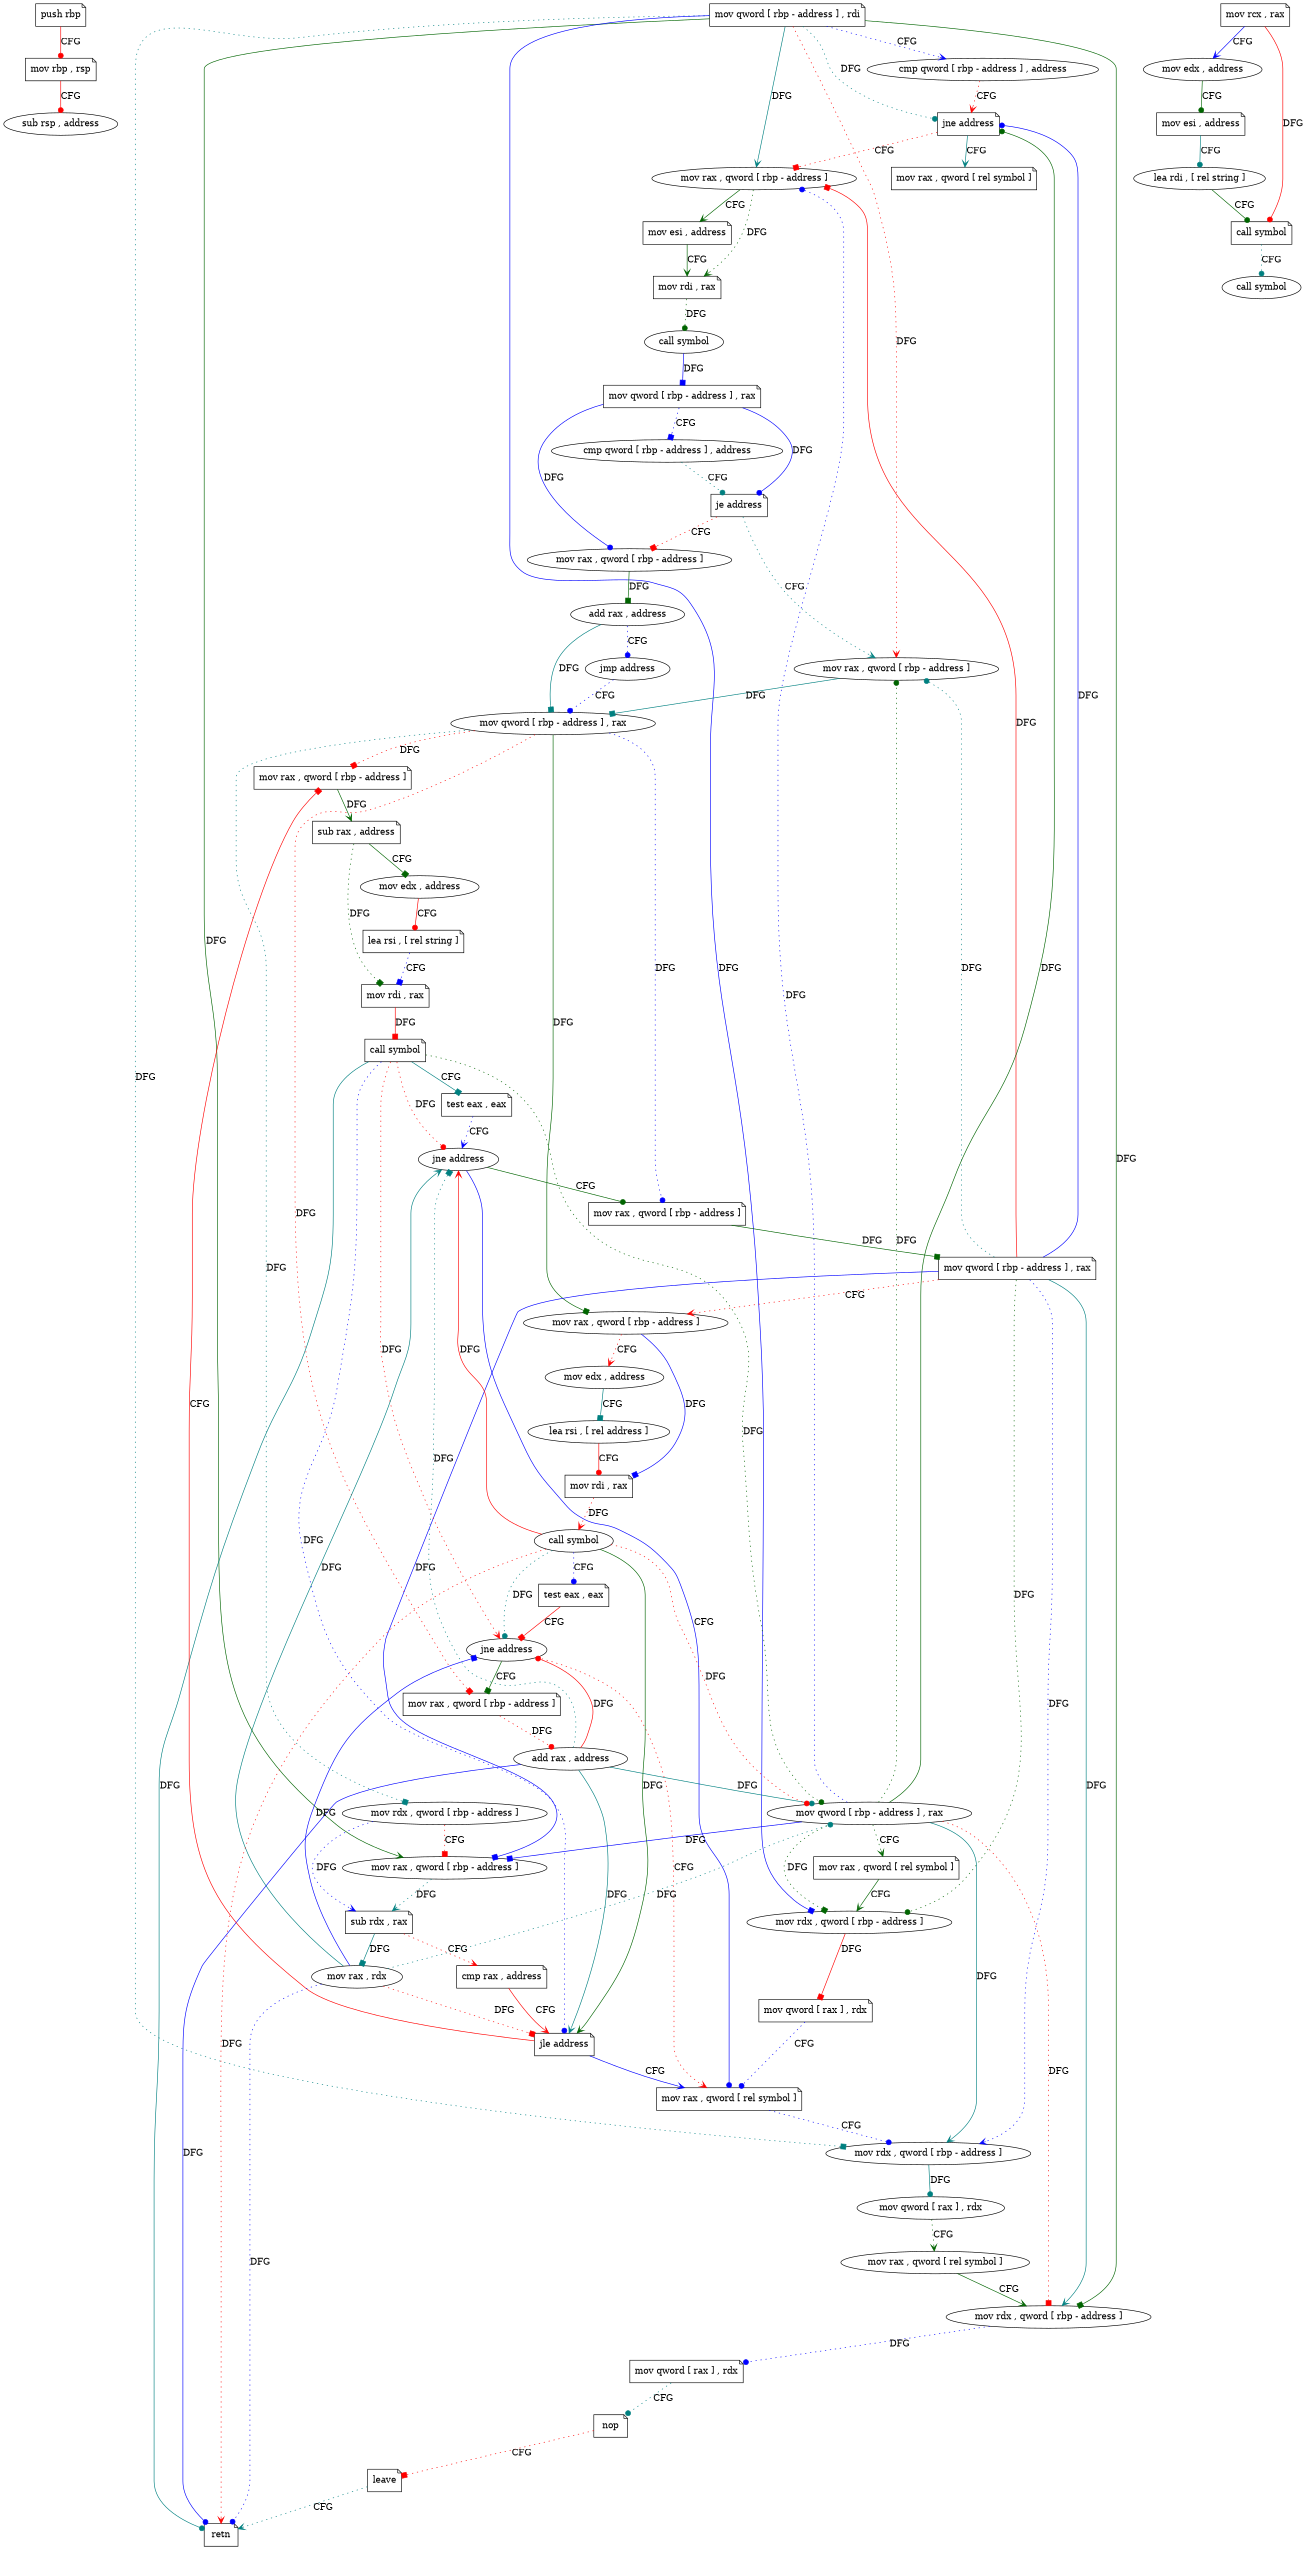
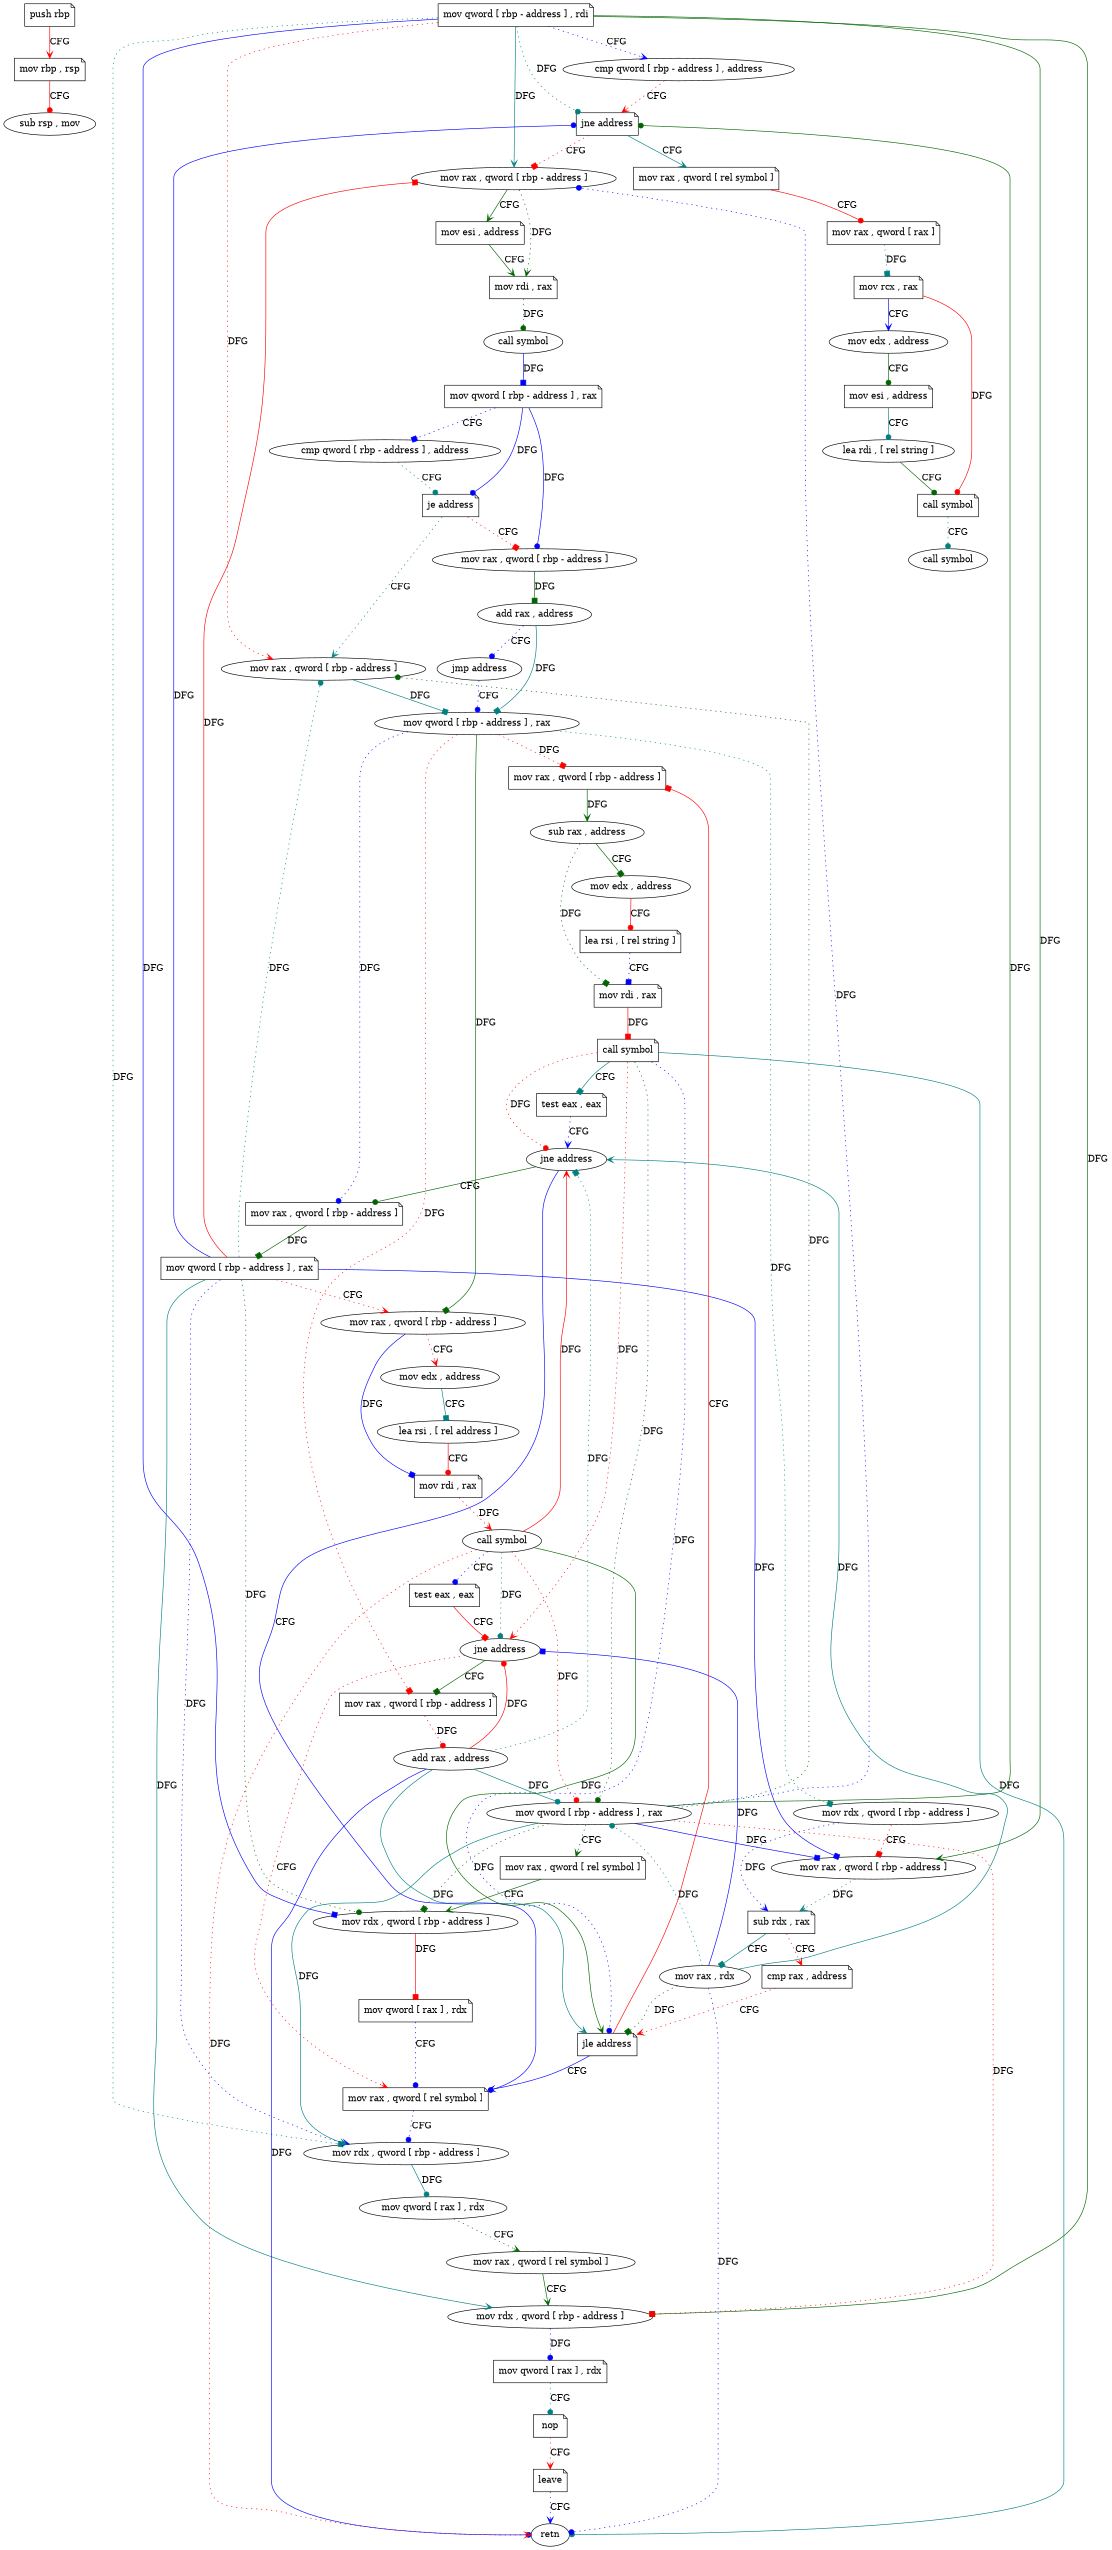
  digraph {
    node [shape=note]
    edge [arrowhead=dot color=red style=solid]
    n1 [label="push rbp"]
    n2 [label="mov rbp , rsp"]
-   n3 [label="sub rsp , address" shape=ellipse]
+   n3 [label="sub rsp , mov" shape=ellipse]
    n4 [label="mov qword [ rbp - address ] , rdi"]
    n5 [label="cmp qword [ rbp - address ] , address" shape=ellipse]
    n6 [label="jne address"]
    n7 [label="mov rax , qword [ rbp - address ]" shape=ellipse]
    n8 [label="mov rax , qword [ rbp - address ]" shape=ellipse]
    n9 [label="mov rdx , qword [ rbp - address ]" shape=ellipse]
    n10 [label="mov rdx , qword [ rbp - address ]" shape=ellipse]
    n11 [label="mov rax , qword [ rbp - address ]" shape=ellipse]
    n12 [label="mov rdx , qword [ rbp - address ]" shape=ellipse]
    n13 [label="mov rax , qword [ rel symbol ]"]
    n14 [label="mov esi , address"]
    n15 [label="mov rdi , rax"]
    n16 [label="mov qword [ rbp - address ] , rax" shape=ellipse]
    n17 [label="mov qword [ rax ] , rdx" shape=ellipse]
    n18 [label="mov qword [ rax ] , rdx"]
    n19 [label="sub rdx , rax"]
    n20 [label="mov qword [ rax ] , rdx"]
+   n21 [label="mov rax , qword [ rax ]"]
    n22 [label="call symbol" shape=ellipse]
    n23 [label="mov rcx , rax"]
    n24 [label="mov qword [ rbp - address ] , rax"]
    n25 [label="cmp qword [ rbp - address ] , address" shape=ellipse]
    n26 [label="je address"]
    n27 [label="mov rax , qword [ rbp - address ]" shape=ellipse]
    n28 [label="add rax , address" shape=ellipse]
    n29 [label="mov rax , qword [ rbp - address ]"]
    n30 [label="mov rax , qword [ rbp - address ]"]
    n31 [label="mov rdx , qword [ rbp - address ]" shape=ellipse]
    n32 [label="mov rax , qword [ rbp - address ]" shape=ellipse]
    n33 [label="mov rax , qword [ rbp - address ]"]
    n34 [label="jmp address" shape=ellipse]
    n35 [label="mov edx , address" shape=ellipse]
    n36 [label="call symbol"]
    n37 [label="mov esi , address"]
    n38 [label="call symbol" shape=ellipse]
    n39 [label="lea rdi , [ rel string ]" shape=ellipse]
-   n40 [label="sub rax , address"]
+   n40 [label="sub rax , address" shape=ellipse]
    n41 [label="mov qword [ rbp - address ] , rax"]
    n42 [label="mov edx , address" shape=ellipse]
    n43 [label="mov rdi , rax"]
    n44 [label="add rax , address" shape=ellipse]
    n45 [label="mov rax , qword [ rel symbol ]"]
    n46 [label="mov rax , qword [ rel symbol ]" shape=ellipse]
    n47 [label=nop]
    n48 [label=leave]
-   n49 [label=retn]
+   n49 [label=retn shape=ellipse]
    n50 [label="mov edx , address" shape=ellipse]
    n51 [label="mov rdi , rax"]
    n52 [label="lea rsi , [ rel string ]"]
    n53 [label="call symbol"]
    n54 [label="test eax , eax"]
    n55 [label="jne address" shape=ellipse]
    n56 [label="jle address"]
    n57 [label="jne address" shape=ellipse]
    n58 [label="mov qword [ rbp - address ] , rax" shape=ellipse]
    n59 [label="mov rax , qword [ rel symbol ]"]
    n60 [label="mov rax , rdx" shape=ellipse]
    n61 [label="cmp rax , address"]
    n62 [label="lea rsi , [ rel address ]" shape=ellipse]
    n63 [label="call symbol" shape=ellipse]
    n64 [label="test eax , eax"]
-   n1 -> n2 [label=CFG]
+   n1 -> n2 [arrowhead=vee label=CFG]
    n2 -> n3 [label=CFG]
    n4 -> n5 [arrowhead=vee color=blue label=CFG style=dotted]
    n4 -> n6 [color=teal label=DFG style=dotted]
    n4 -> n7 [arrowhead=vee color=teal label=DFG]
    n4 -> n8 [arrowhead=vee label=DFG style=dotted]
    n4 -> n9 [arrowhead=box color=teal label=DFG style=dotted]
    n4 -> n10 [arrowhead=box color=darkgreen label=DFG]
    n4 -> n11 [arrowhead=vee color=darkgreen label=DFG]
    n4 -> n12 [arrowhead=box color=blue label=DFG]
    n5 -> n6 [arrowhead=vee label=CFG style=dotted]
    n6 -> n7 [arrowhead=box label=CFG style=dotted]
    n6 -> n13 [arrowhead=vee color=teal label=CFG]
    n7 -> n14 [arrowhead=vee color=darkgreen label=CFG]
    n7 -> n15 [arrowhead=vee color=darkgreen label=DFG style=dotted]
    n8 -> n16 [arrowhead=box color=teal label=DFG]
    n9 -> n17 [color=teal label=DFG]
    n10 -> n18 [color=blue label=DFG style=dotted]
    n11 -> n19 [arrowhead=vee color=teal label=DFG style=dotted]
    n12 -> n20 [arrowhead=box label=DFG]
+   n13 -> n21 [label=CFG]
    n14 -> n15 [arrowhead=vee color=darkgreen label=CFG]
    n15 -> n22 [color=darkgreen label=DFG style=dotted]
    n16 -> n29 [arrowhead=box label=DFG style=dotted]
    n16 -> n30 [color=blue label=DFG style=dotted]
    n16 -> n31 [arrowhead=box color=teal label=DFG style=dotted]
    n16 -> n32 [arrowhead=box color=darkgreen label=DFG]
    n16 -> n33 [arrowhead=box label=DFG style=dotted]
    n17 -> n46 [arrowhead=vee color=darkgreen label=CFG style=dotted]
    n18 -> n47 [color=teal label=CFG style=dotted]
-   n19 -> n60 [arrowhead=box color=teal label=DFG]
+   n19 -> n60 [arrowhead=box color=teal label=CFG]
    n19 -> n61 [arrowhead=vee label=CFG style=dotted]
    n20 -> n45 [color=blue label=CFG style=dotted]
+   n21 -> n23 [arrowhead=box color=teal label=DFG style=dotted]
    n22 -> n24 [arrowhead=box color=blue label=DFG]
    n23 -> n35 [arrowhead=vee color=blue label=CFG]
    n23 -> n36 [label=DFG]
    n24 -> n25 [arrowhead=box color=blue label=CFG style=dotted]
    n24 -> n26 [color=blue label=DFG]
    n24 -> n27 [color=blue label=DFG]
    n25 -> n26 [color=teal label=CFG style=dotted]
    n26 -> n8 [arrowhead=vee color=teal label=CFG style=dotted]
    n26 -> n27 [arrowhead=box label=CFG style=dotted]
    n27 -> n28 [arrowhead=box color=darkgreen label=DFG]
    n28 -> n16 [arrowhead=box color=teal label=DFG]
    n28 -> n34 [color=blue label=CFG style=dotted]
    n29 -> n40 [arrowhead=vee color=darkgreen label=DFG]
    n30 -> n41 [arrowhead=box color=darkgreen label=DFG]
    n31 -> n11 [arrowhead=box label=CFG style=dotted]
    n31 -> n19 [arrowhead=vee color=blue label=DFG style=dotted]
    n32 -> n42 [arrowhead=vee label=CFG style=dotted]
    n32 -> n43 [arrowhead=box color=blue label=DFG]
    n33 -> n44 [label=DFG style=dotted]
    n34 -> n16 [color=blue label=CFG style=dotted]
    n35 -> n37 [color=darkgreen label=CFG]
    n36 -> n38 [color=teal label=CFG style=dotted]
    n37 -> n39 [color=teal label=CFG]
    n39 -> n36 [color=darkgreen label=CFG]
    n40 -> n50 [arrowhead=box color=darkgreen label=CFG]
    n40 -> n51 [arrowhead=box color=darkgreen label=DFG style=dotted]
    n41 -> n6 [color=blue label=DFG]
    n41 -> n7 [arrowhead=box label=DFG]
    n41 -> n8 [color=teal label=DFG style=dotted]
    n41 -> n9 [arrowhead=vee color=blue label=DFG style=dotted]
    n41 -> n10 [arrowhead=vee color=teal label=DFG]
    n41 -> n11 [arrowhead=box color=blue label=DFG]
    n41 -> n12 [color=darkgreen label=DFG style=dotted]
    n41 -> n32 [arrowhead=vee label=CFG style=dotted]
    n42 -> n62 [arrowhead=box color=teal label=CFG]
    n43 -> n63 [arrowhead=vee label=DFG style=dotted]
    n44 -> n49 [color=blue label=DFG]
    n44 -> n55 [arrowhead=box color=teal label=DFG style=dotted]
    n44 -> n56 [arrowhead=vee color=teal label=DFG]
    n44 -> n57 [label=DFG]
    n44 -> n58 [color=teal label=DFG]
    n45 -> n9 [color=blue label=CFG style=dotted]
    n46 -> n10 [arrowhead=vee color=darkgreen label=CFG]
-   n47 -> n48 [arrowhead=box label=CFG style=dotted]
-   n48 -> n49 [arrowhead=vee color=teal label=CFG style=dotted]
+   n47 -> n48 [arrowhead=vee label=CFG style=dotted]
+   n48 -> n49 [arrowhead=vee color=blue label=CFG style=dotted]
    n50 -> n52 [label=CFG]
    n51 -> n53 [arrowhead=box label=DFG]
    n52 -> n51 [arrowhead=box color=blue label=CFG style=dotted]
    n53 -> n49 [color=teal label=DFG]
    n53 -> n54 [arrowhead=box color=teal label=CFG]
    n53 -> n55 [label=DFG style=dotted]
    n53 -> n56 [color=blue label=DFG style=dotted]
    n53 -> n57 [arrowhead=vee label=DFG style=dotted]
    n53 -> n58 [color=darkgreen label=DFG style=dotted]
    n54 -> n55 [arrowhead=vee color=blue label=CFG style=dotted]
    n55 -> n30 [color=darkgreen label=CFG]
    n55 -> n45 [color=blue label=CFG]
    n56 -> n29 [arrowhead=box label=CFG]
    n56 -> n45 [arrowhead=vee color=blue label=CFG]
    n57 -> n33 [arrowhead=box color=darkgreen label=CFG]
    n57 -> n45 [arrowhead=vee label=CFG style=dotted]
    n58 -> n6 [color=darkgreen label=DFG]
    n58 -> n7 [color=blue label=DFG style=dotted]
    n58 -> n8 [color=darkgreen label=DFG style=dotted]
    n58 -> n9 [arrowhead=vee color=teal label=DFG]
    n58 -> n10 [arrowhead=box label=DFG style=dotted]
    n58 -> n11 [arrowhead=box color=blue label=DFG]
    n58 -> n12 [arrowhead=box color=darkgreen label=DFG style=dotted]
    n58 -> n59 [arrowhead=vee color=darkgreen label=CFG style=dotted]
    n59 -> n12 [arrowhead=vee color=darkgreen label=CFG]
    n60 -> n49 [color=blue label=DFG style=dotted]
    n60 -> n55 [arrowhead=vee color=teal label=DFG]
-   n60 -> n56 [arrowhead=box label=DFG style=dotted]
+   n60 -> n56 [arrowhead=box color=darkgreen label=DFG style=dotted]
    n60 -> n57 [arrowhead=box color=blue label=DFG]
    n60 -> n58 [color=teal label=DFG style=dotted]
-   n61 -> n56 [arrowhead=vee label=CFG]
+   n61 -> n56 [arrowhead=vee label=CFG style=dotted]
    n62 -> n43 [label=CFG]
    n63 -> n49 [arrowhead=vee label=DFG style=dotted]
    n63 -> n55 [arrowhead=vee label=DFG]
    n63 -> n56 [arrowhead=vee color=darkgreen label=DFG]
    n63 -> n57 [color=teal label=DFG style=dotted]
    n63 -> n58 [label=DFG style=dotted]
    n63 -> n64 [color=blue label=CFG style=dotted]
    n64 -> n57 [arrowhead=box label=CFG]
  }
